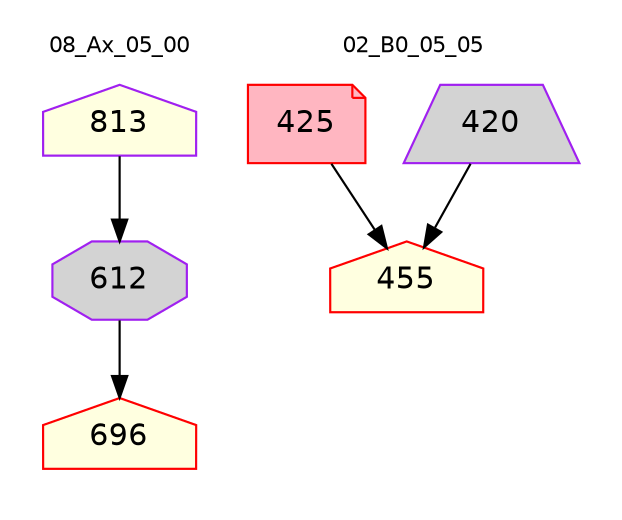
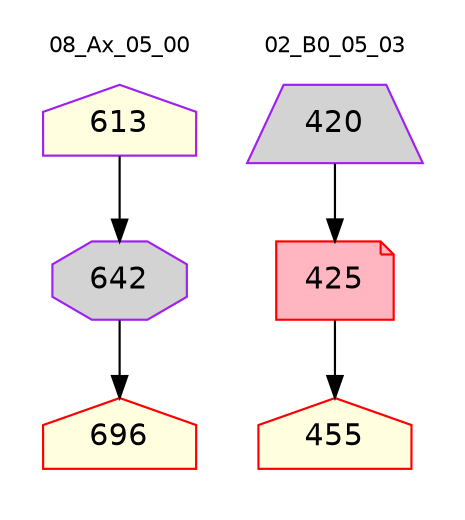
  digraph {
    fontname="DejaVu Sans"
    node [color=purple fillcolor=lightyellow fontname="DejaVu Sans" shape=house style=filled]
    edge [color=black fontname="DejaVu Sans"]
-   n1 [label=813]
-   n2 [fillcolor=lightgrey label=612 shape=octagon]
+   n1 [label=613]
+   n2 [fillcolor=lightgrey label=642 shape=octagon]
    n3 [color=red label=696]
    n4 [fillcolor=lightgrey label=420 shape=trapezium]
    n5 [color=red fillcolor=lightpink label=425 shape=note]
    n6 [color=red label=455]
    subgraph cluster_1 {
      color=white
      fontsize=10
      label="08_Ax_05_00"
      n1
      n2
      n3
    }
    subgraph cluster_2 {
      color=white
      fontsize=10
-     label="02_B0_05_05"
+     label="02_B0_05_03"
      n4
      n5
      n6
    }
    n1 -> n2
    n2 -> n3
-   n4 -> n6
+   n4 -> n5
    n5 -> n6
  }
